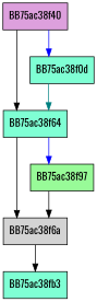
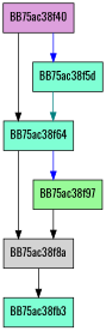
  digraph {
    fontname=Oswald
    splines=ortho
    node [fillcolor=aquamarine fontname=Oswald shape=box style=filled]
    edge [color=black fontname=Oswald]
    BB75ac38f40 [fillcolor=plum]
    BB75ac38f64
-   BB75ac38f5d [label=BB75ac38f0d]
-   BB75ac38f8a [fillcolor=lightgrey label=BB75ac38f6a]
+   BB75ac38f5d
+   BB75ac38f8a [fillcolor=lightgrey]
    n5 [fillcolor=palegreen label=BB75ac38f97]
    BB75ac38fb3
    BB75ac38f40 -> BB75ac38f64
    BB75ac38f40 -> BB75ac38f5d [color=blue]
    BB75ac38f64 -> BB75ac38f8a
    BB75ac38f64 -> n5 [color=blue]
    BB75ac38f5d -> BB75ac38f64 [color=teal]
    BB75ac38f8a -> BB75ac38fb3
    n5 -> BB75ac38f8a
  }
